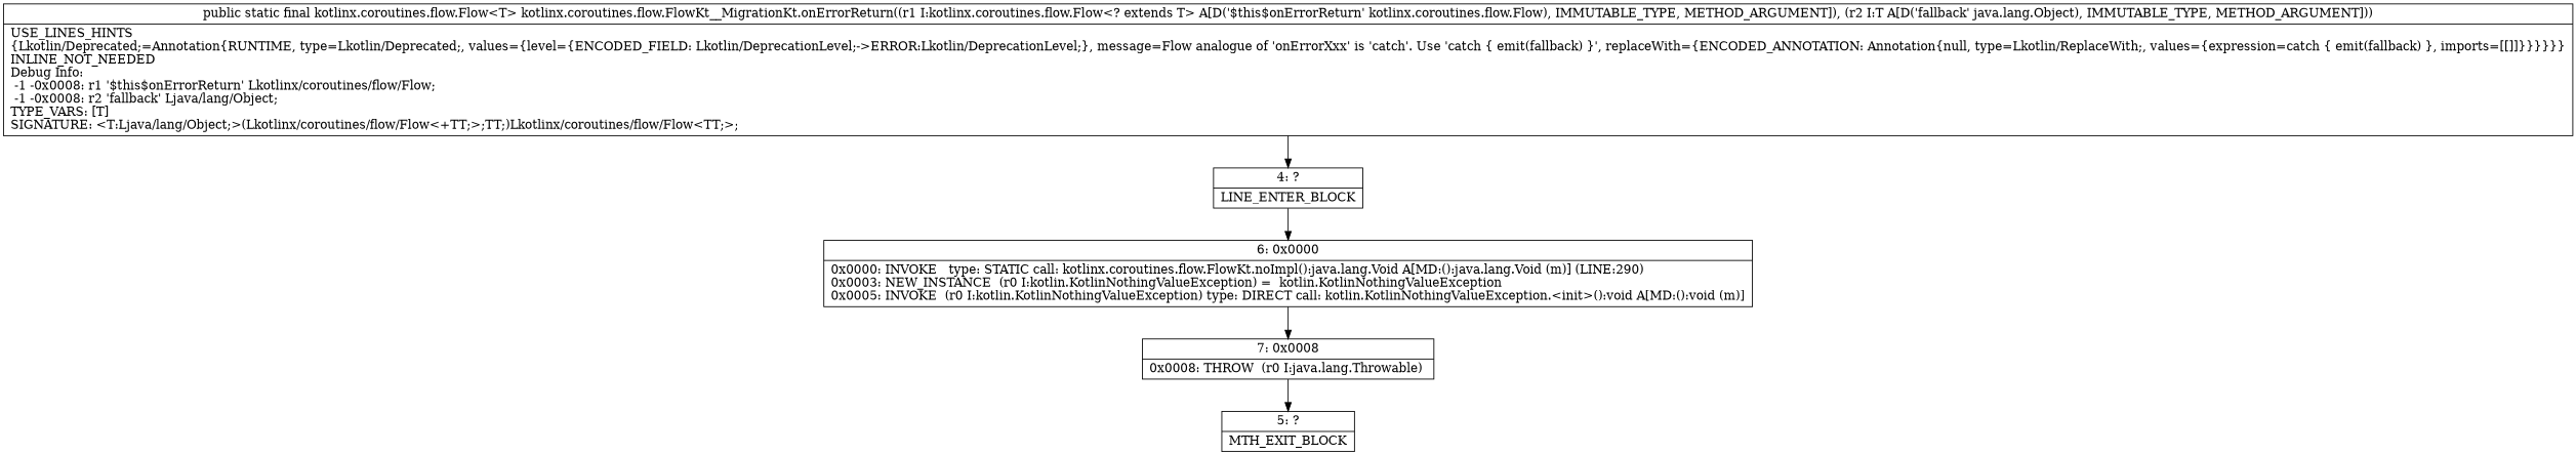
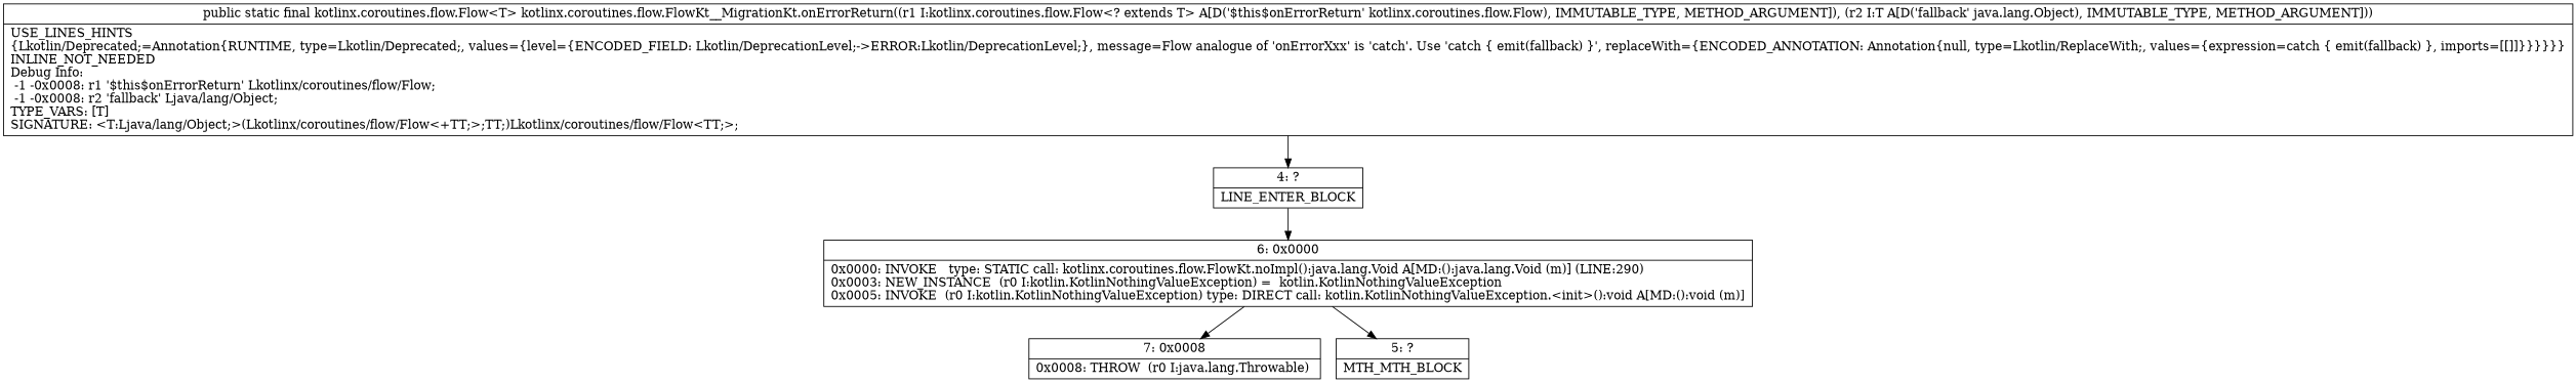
  digraph {
    node [shape=record]
    n1 [label="{4\:\ ?|LINE_ENTER_BLOCK\l}"]
    n2 [label="{6\:\ 0x0000|0x0000: INVOKE   type: STATIC call: kotlinx.coroutines.flow.FlowKt.noImpl():java.lang.Void A[MD:():java.lang.Void (m)] (LINE:290)\l0x0003: NEW_INSTANCE  (r0 I:kotlin.KotlinNothingValueException) =  kotlin.KotlinNothingValueException \l0x0005: INVOKE  (r0 I:kotlin.KotlinNothingValueException) type: DIRECT call: kotlin.KotlinNothingValueException.\<init\>():void A[MD:():void (m)]\l}"]
    n3 [label="{7\:\ 0x0008|0x0008: THROW  (r0 I:java.lang.Throwable) \l}"]
-   n4 [label="{5\:\ ?|MTH_EXIT_BLOCK\l}"]
+   n4 [label="{5\:\ ?|MTH_MTH_BLOCK\l}"]
    n5 [label="{public static final kotlinx.coroutines.flow.Flow\<T\> kotlinx.coroutines.flow.FlowKt__MigrationKt.onErrorReturn((r1 I:kotlinx.coroutines.flow.Flow\<? extends T\> A[D('$this$onErrorReturn' kotlinx.coroutines.flow.Flow), IMMUTABLE_TYPE, METHOD_ARGUMENT]), (r2 I:T A[D('fallback' java.lang.Object), IMMUTABLE_TYPE, METHOD_ARGUMENT]))  | USE_LINES_HINTS\l\{Lkotlin\/Deprecated;=Annotation\{RUNTIME, type=Lkotlin\/Deprecated;, values=\{level=\{ENCODED_FIELD: Lkotlin\/DeprecationLevel;\-\>ERROR:Lkotlin\/DeprecationLevel;\}, message=Flow analogue of 'onErrorXxx' is 'catch'. Use 'catch \{ emit(fallback) \}', replaceWith=\{ENCODED_ANNOTATION: Annotation\{null, type=Lkotlin\/ReplaceWith;, values=\{expression=catch \{ emit(fallback) \}, imports=[[]]\}\}\}\}\}\}\lINLINE_NOT_NEEDED\lDebug Info:\l  \-1 \-0x0008: r1 '$this$onErrorReturn' Lkotlinx\/coroutines\/flow\/Flow;\l  \-1 \-0x0008: r2 'fallback' Ljava\/lang\/Object;\lTYPE_VARS: [T]\lSIGNATURE: \<T:Ljava\/lang\/Object;\>(Lkotlinx\/coroutines\/flow\/Flow\<+TT;\>;TT;)Lkotlinx\/coroutines\/flow\/Flow\<TT;\>;\l}"]
    n1 -> n2
    n2 -> n3
-   n3 -> n4
+   n2 -> n4
    n5 -> n1
  }
